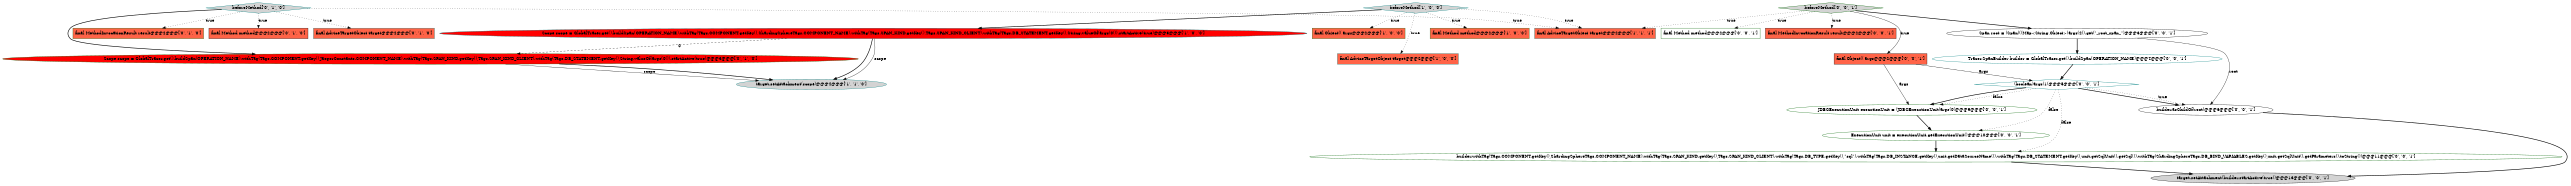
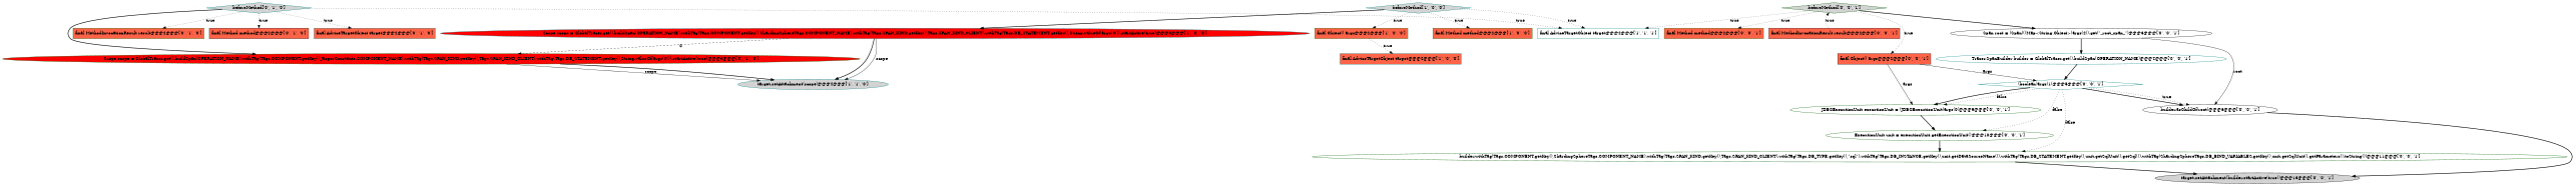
  digraph {
    node [color=teal fillcolor=tomato shape=box style=filled]
    edge [style=dotted]
    n1 [fillcolor=lightgray label="beforeMethod['0', '1', '0']" shape=diamond]
    n2 [color=darkgreen label="final MethodInvocationResult result@@@2@@@['0', '1', '0']"]
    n3 [color=darkgreen fillcolor=red label="Scope scope = GlobalTracer.get().buildSpan(OPERATION_NAME).withTag(Tags.COMPONENT.getKey(),JaegerConstants.COMPONENT_NAME).withTag(Tags.SPAN_KIND.getKey(),Tags.SPAN_KIND_CLIENT).withTag(Tags.DB_STATEMENT.getKey(),String.valueOf(args(0()).startActive(true)@@@3@@@['0', '1', '0']" shape=ellipse]
    n4 [color=black label="final Method method@@@2@@@['0', '1', '0']"]
-   n5 [label="final AdviceTargetObject target@@@2@@@['1', '1', '1']"]
+   n5 [fillcolor=white label="final AdviceTargetObject target@@@2@@@['1', '1', '1']"]
    n6 [label="final AdviceTargetObject target@@@2@@@['0', '1', '0']"]
    n7 [fillcolor=lightgray label="target.setAttachment(scope)@@@4@@@['1', '1', '0']" shape=ellipse]
    n8 [color=darkgreen fillcolor=white label="builder.withTag(Tags.COMPONENT.getKey(),ShardingSphereTags.COMPONENT_NAME).withTag(Tags.SPAN_KIND.getKey(),Tags.SPAN_KIND_CLIENT).withTag(Tags.DB_TYPE.getKey(),\"sql\").withTag(Tags.DB_INSTANCE.getKey(),unit.getDataSourceName()).withTag(Tags.DB_STATEMENT.getKey(),unit.getSqlUnit().getSql()).withTag(ShardingSphereTags.DB_BIND_VARIABLES.getKey(),unit.getSqlUnit().getParameters().toString())@@@11@@@['0', '0', '1']" shape=ellipse]
    n9 [color=black fillcolor=lightgray label="target.setAttachment(builder.startActive(true))@@@13@@@['0', '0', '1']" shape=ellipse]
    n10 [color=black fillcolor=white label="Span root = (Span)((Map<String,Object>)args(2().get(\"_root_span_\")@@@3@@@['0', '0', '1']" shape=ellipse]
    n11 [fillcolor=white label="Tracer.SpanBuilder builder = GlobalTracer.get().buildSpan(OPERATION_NAME)@@@4@@@['0', '0', '1']" shape=ellipse]
    n12 [color=black fillcolor=white label="builder.asChildOf(root)@@@6@@@['0', '0', '1']" shape=ellipse]
    n13 [fillcolor=white label="(boolean)args(1(@@@5@@@['0', '0', '1']" shape=diamond]
    n14 [color=darkgreen fillcolor=white label="JDBCExecutionUnit executionUnit = (JDBCExecutionUnit)args(0(@@@9@@@['0', '0', '1']" shape=ellipse]
    n15 [color=darkgreen fillcolor=white label="ExecutionUnit unit = executionUnit.getExecutionUnit()@@@10@@@['0', '0', '1']" shape=ellipse]
    n16 [fillcolor=lightgray label="beforeMethod['1', '0', '0']" shape=diamond]
    n17 [color=darkgreen label="final Object(( args@@@2@@@['1', '0', '0']"]
    n18 [color=darkgreen label="final Method method@@@2@@@['1', '0', '0']"]
    n19 [label="final AdviceTargetObject target@@@2@@@['1', '0', '0']"]
    n20 [fillcolor=red label="Scope scope = GlobalTracer.get().buildSpan(OPERATION_NAME).withTag(Tags.COMPONENT.getKey(),ShardingSphereTags.COMPONENT_NAME).withTag(Tags.SPAN_KIND.getKey(),Tags.SPAN_KIND_CLIENT).withTag(Tags.DB_STATEMENT.getKey(),String.valueOf(args(0()).startActive(true)@@@3@@@['1', '0', '0']" shape=ellipse]
-   n21 [color=darkgreen fillcolor=white label="final Method method@@@2@@@['0', '0', '1']"]
+   n21 [color=darkgreen label="final Method method@@@2@@@['0', '0', '1']"]
    n22 [color=black label="final Object(( args@@@2@@@['0', '0', '1']"]
    n23 [color=darkgreen fillcolor=lightgray label="beforeMethod['0', '0', '1']" shape=diamond]
    n24 [color=black label="final MethodInvocationResult result@@@2@@@['0', '0', '1']"]
    n1 -> n2 [label=true]
    n1 -> n3 [style=bold]
    n1 -> n4 [label=true]
    n1 -> n5 [label=true]
    n1 -> n6 [label=true]
    n3 -> n7 [label=scope style=solid]
    n3 -> n7 [style=bold]
    n8 -> n9 [style=bold]
    n10 -> n11 [style=bold]
    n10 -> n12 [label=root style=solid]
    n11 -> n13 [style=bold]
    n12 -> n9 [style=bold]
    n13 -> n8 [label=false]
    n13 -> n12 [style=bold]
    n13 -> n12 [label=true]
    n13 -> n14 [label=false]
    n13 -> n14 [style=bold]
    n13 -> n15 [label=false]
    n14 -> n15 [style=bold]
    n15 -> n8 [style=bold]
    n16 -> n5 [label=true]
    n16 -> n17 [label=true]
    n16 -> n18 [label=true]
-   n16 -> n19 [label=true]
+   n17 -> n19 [label=true]
    n16 -> n20 [style=bold]
    n20 -> n3 [label=0 style=dashed]
    n20 -> n7 [style=bold]
    n20 -> n7 [label=scope style=solid]
    n22 -> n13 [label=args style=solid]
    n22 -> n14 [label=args style=solid]
    n23 -> n5 [label=true]
    n23 -> n10 [style=bold]
    n23 -> n21 [label=true]
-   n23 -> n22 [label=true style=solid]
-   n23 -> n24 [label=true]
+   n23 -> n22 [label=true]
+   n24 -> n23 [label=true]
  }
